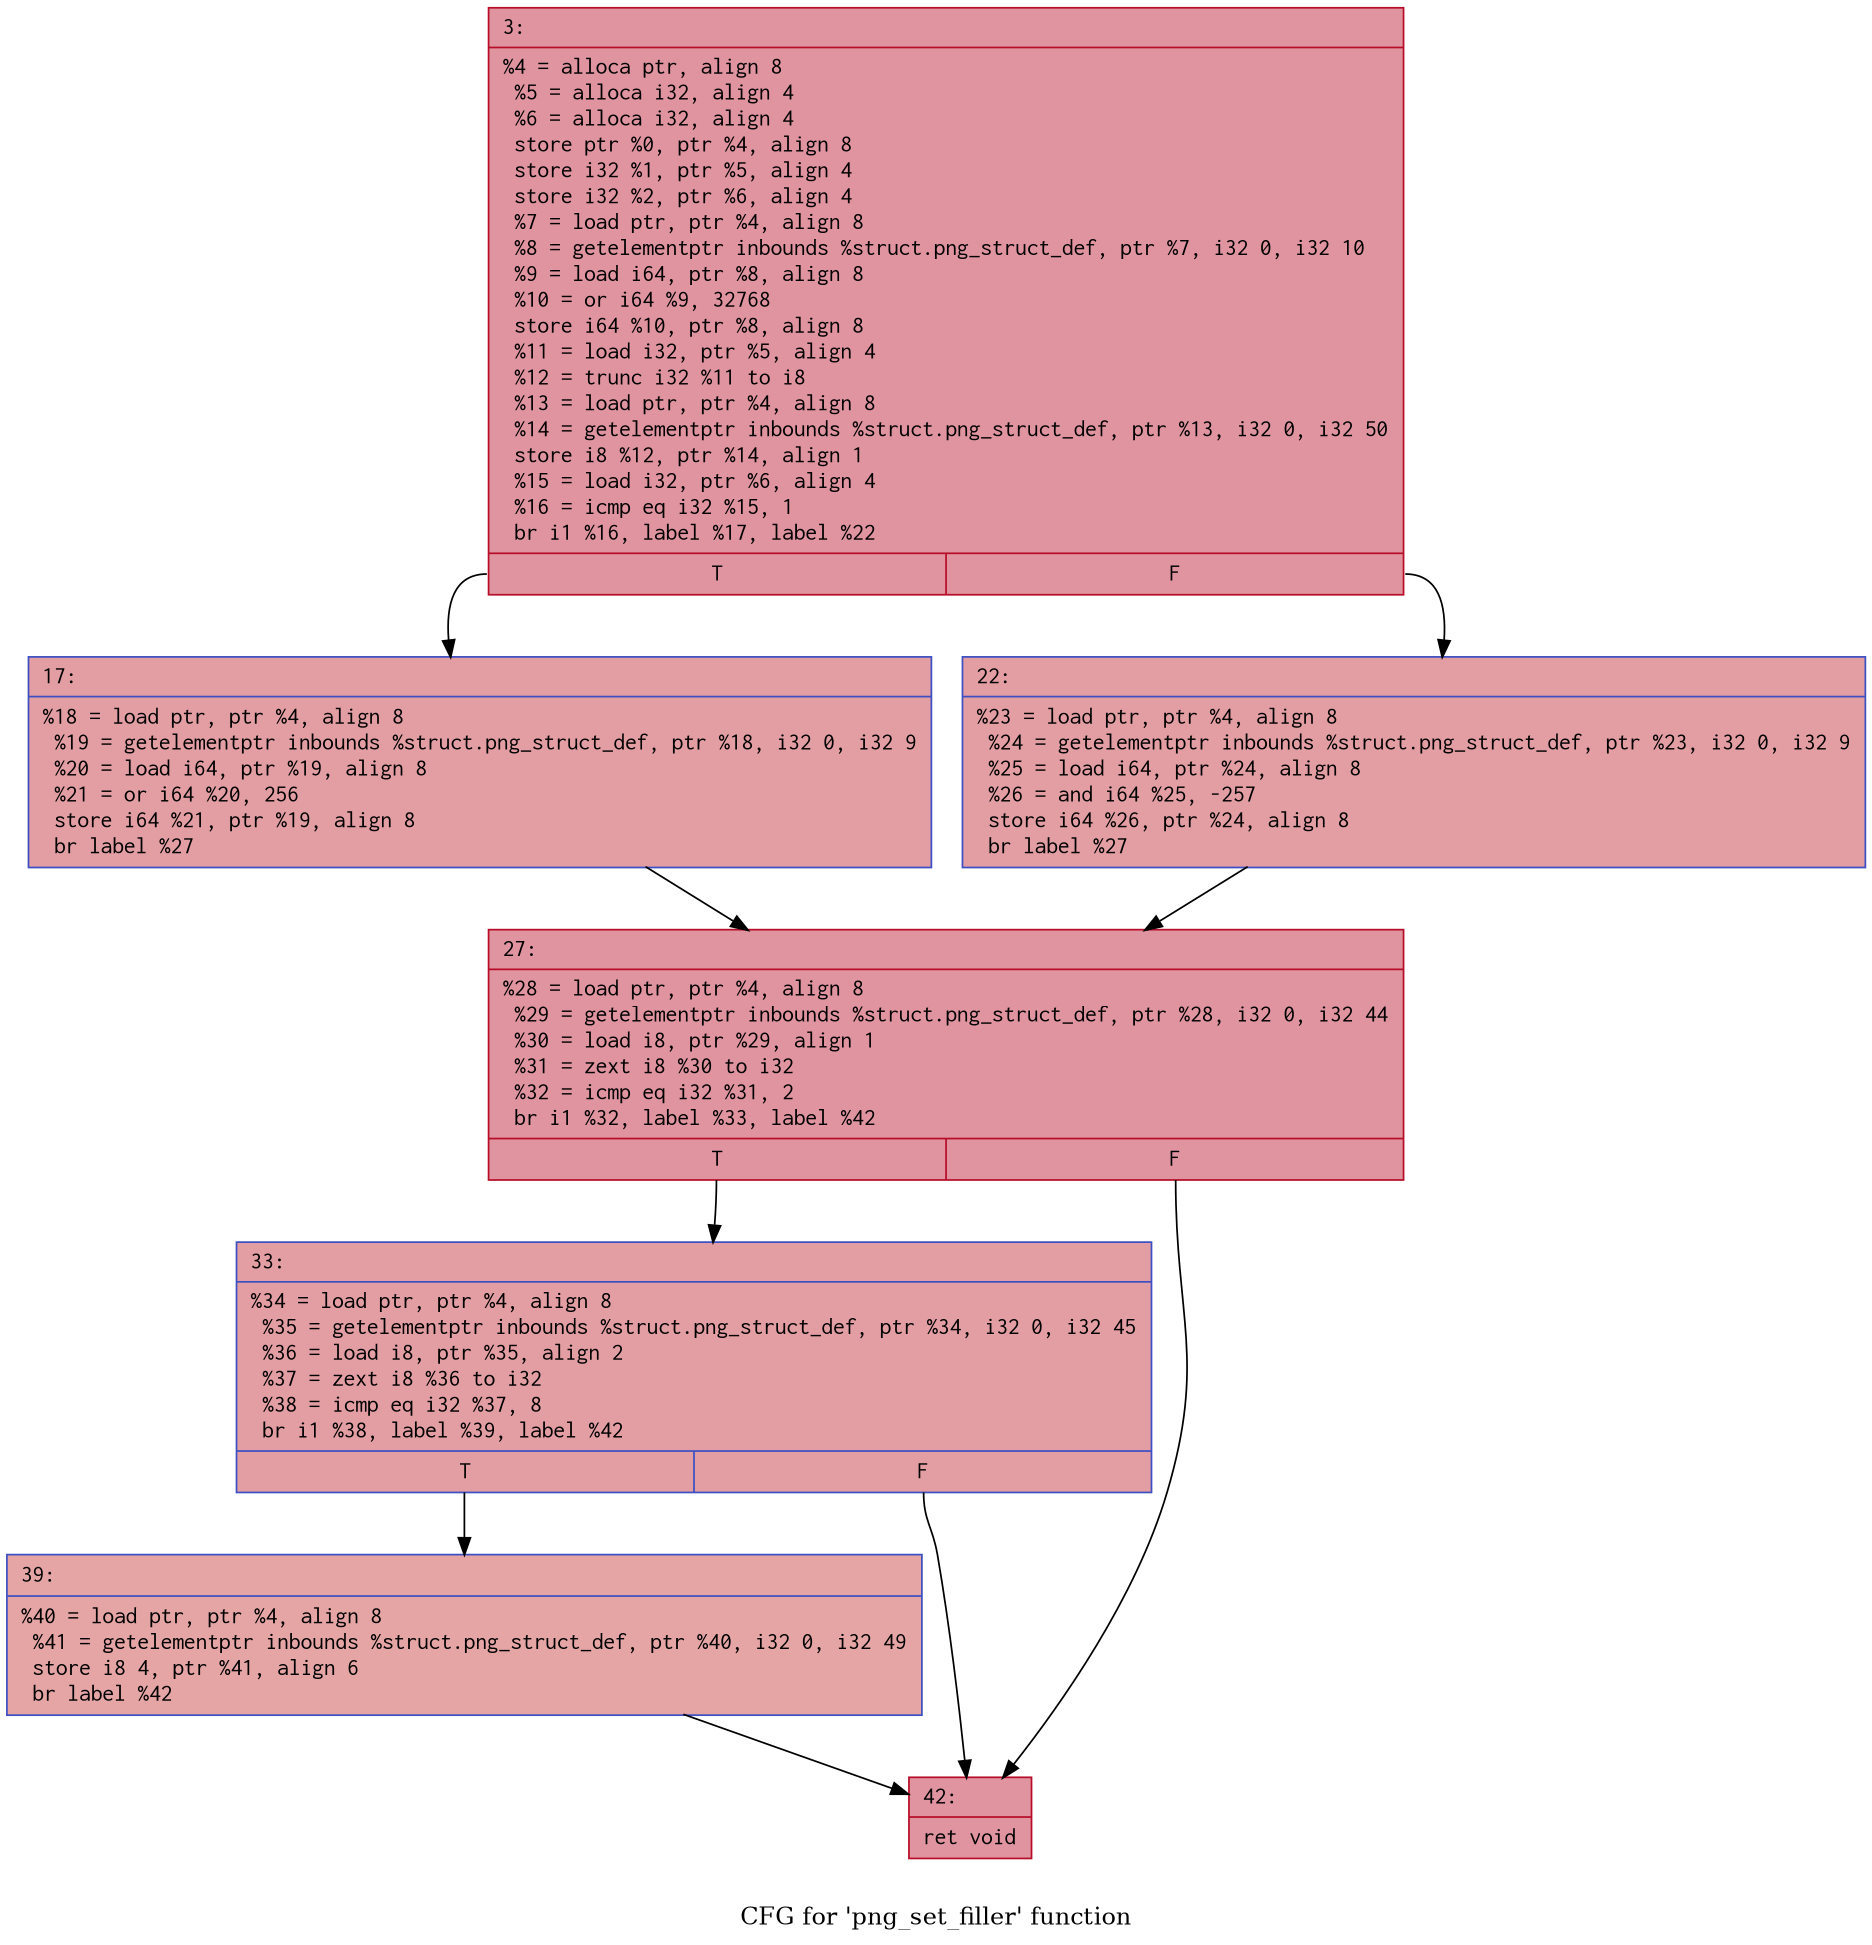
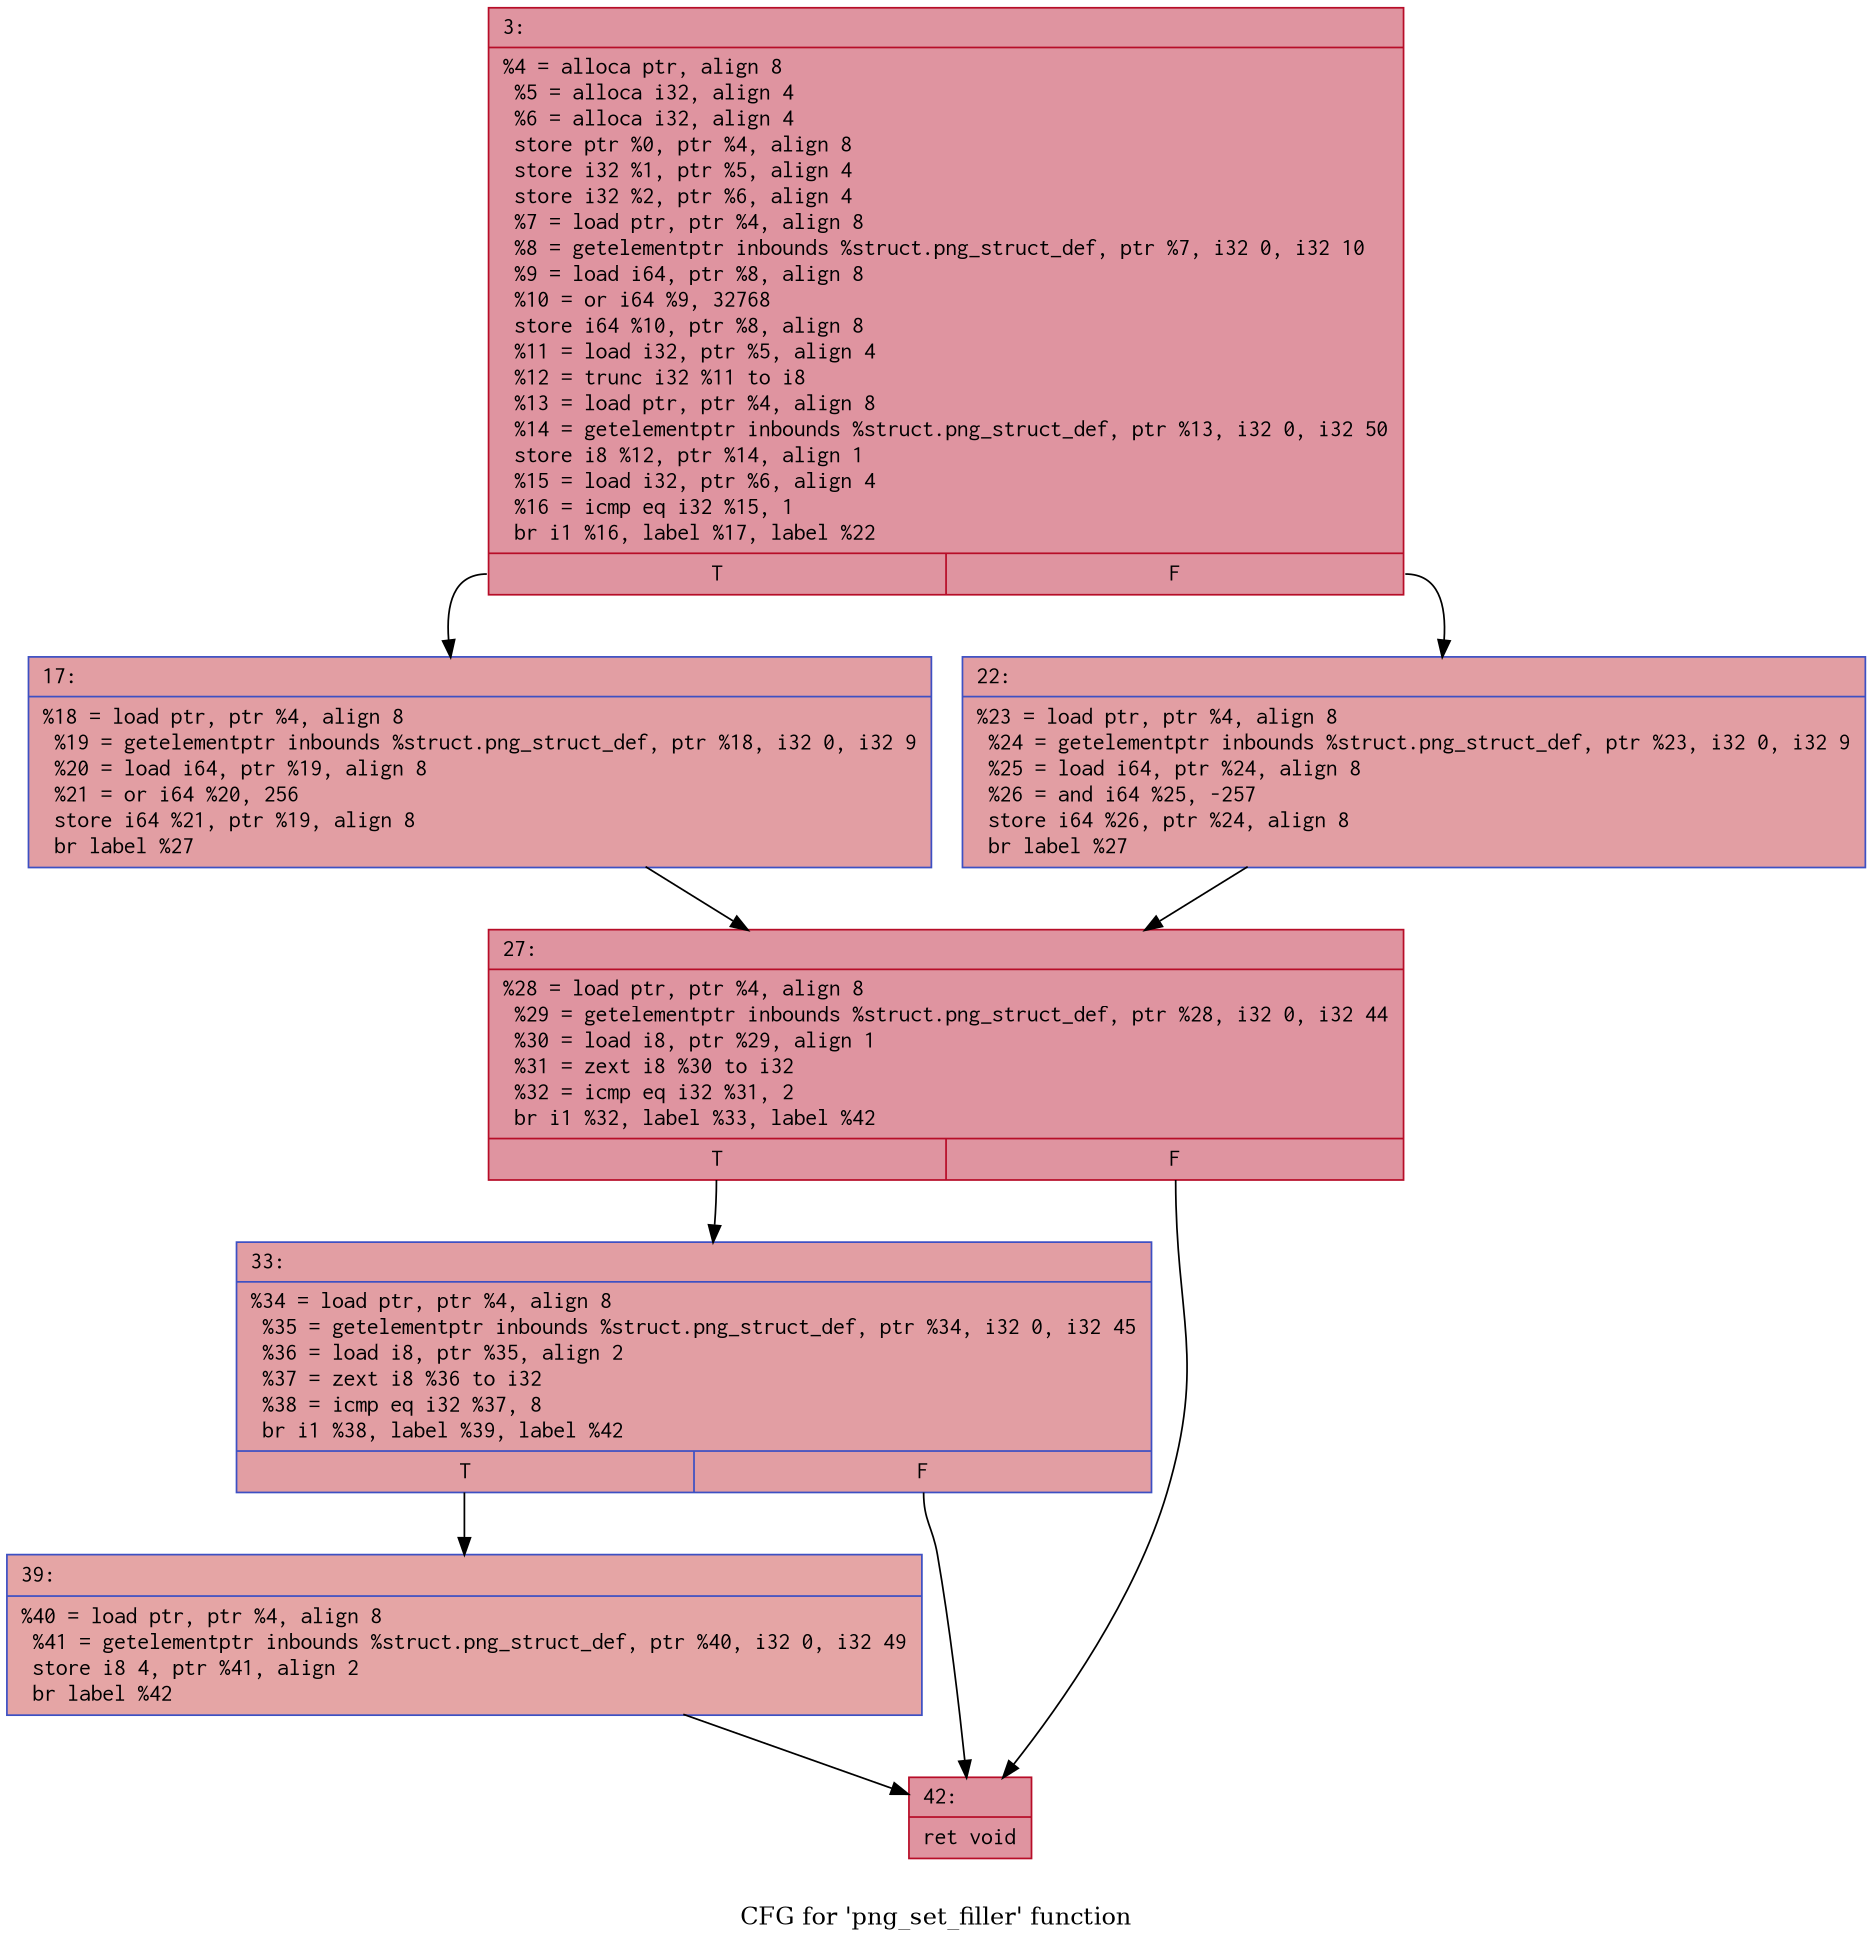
  digraph {
    label="CFG for 'png_set_filler' function"
    node [color="#3d50c3ff" fillcolor="#b70d2870" fontname=Courier shape=record style=filled]
    n1 [color="#b70d28ff" label="{3:\l|  %4 = alloca ptr, align 8\l  %5 = alloca i32, align 4\l  %6 = alloca i32, align 4\l  store ptr %0, ptr %4, align 8\l  store i32 %1, ptr %5, align 4\l  store i32 %2, ptr %6, align 4\l  %7 = load ptr, ptr %4, align 8\l  %8 = getelementptr inbounds %struct.png_struct_def, ptr %7, i32 0, i32 10\l  %9 = load i64, ptr %8, align 8\l  %10 = or i64 %9, 32768\l  store i64 %10, ptr %8, align 8\l  %11 = load i32, ptr %5, align 4\l  %12 = trunc i32 %11 to i8\l  %13 = load ptr, ptr %4, align 8\l  %14 = getelementptr inbounds %struct.png_struct_def, ptr %13, i32 0, i32 50\l  store i8 %12, ptr %14, align 1\l  %15 = load i32, ptr %6, align 4\l  %16 = icmp eq i32 %15, 1\l  br i1 %16, label %17, label %22\l|{<s0>T|<s1>F}}"]
    n2 [fillcolor="#be242e70" label="{17:\l|  %18 = load ptr, ptr %4, align 8\l  %19 = getelementptr inbounds %struct.png_struct_def, ptr %18, i32 0, i32 9\l  %20 = load i64, ptr %19, align 8\l  %21 = or i64 %20, 256\l  store i64 %21, ptr %19, align 8\l  br label %27\l}"]
    n3 [fillcolor="#be242e70" label="{22:\l|  %23 = load ptr, ptr %4, align 8\l  %24 = getelementptr inbounds %struct.png_struct_def, ptr %23, i32 0, i32 9\l  %25 = load i64, ptr %24, align 8\l  %26 = and i64 %25, -257\l  store i64 %26, ptr %24, align 8\l  br label %27\l}"]
    n4 [color="#b70d28ff" label="{27:\l|  %28 = load ptr, ptr %4, align 8\l  %29 = getelementptr inbounds %struct.png_struct_def, ptr %28, i32 0, i32 44\l  %30 = load i8, ptr %29, align 1\l  %31 = zext i8 %30 to i32\l  %32 = icmp eq i32 %31, 2\l  br i1 %32, label %33, label %42\l|{<s0>T|<s1>F}}"]
    n5 [fillcolor="#be242e70" label="{33:\l|  %34 = load ptr, ptr %4, align 8\l  %35 = getelementptr inbounds %struct.png_struct_def, ptr %34, i32 0, i32 45\l  %36 = load i8, ptr %35, align 2\l  %37 = zext i8 %36 to i32\l  %38 = icmp eq i32 %37, 8\l  br i1 %38, label %39, label %42\l|{<s0>T|<s1>F}}"]
    n6 [color="#b70d28ff" label="{42:\l|  ret void\l}"]
-   n7 [fillcolor="#c5333470" label="{39:\l|  %40 = load ptr, ptr %4, align 8\l  %41 = getelementptr inbounds %struct.png_struct_def, ptr %40, i32 0, i32 49\l  store i8 4, ptr %41, align 6\l  br label %42\l}"]
+   n7 [fillcolor="#c5333470" label="{39:\l|  %40 = load ptr, ptr %4, align 8\l  %41 = getelementptr inbounds %struct.png_struct_def, ptr %40, i32 0, i32 49\l  store i8 4, ptr %41, align 2\l  br label %42\l}"]
    n1 -> n2 [tailport=s0]
    n1 -> n3 [tailport=s1]
    n2 -> n4
    n3 -> n4
    n4 -> n5 [tailport=s0]
    n4 -> n6 [tailport=s1]
    n5 -> n6 [tailport=s1]
    n5 -> n7 [tailport=s0]
    n7 -> n6
  }
